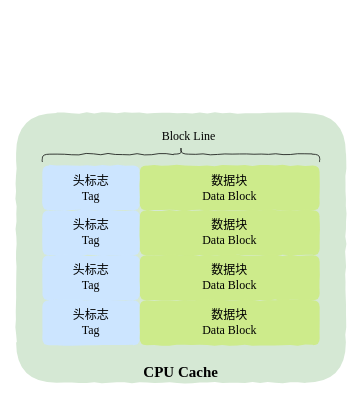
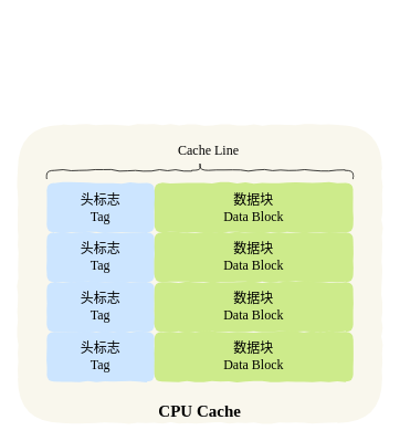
  <mxCell id="0" />
  <mxCell id="1" parent="0" />
- <mxCell id="2" value="&lt;font style=&quot;font-size: 20px&quot;&gt;&lt;b&gt;CPU Cache&lt;/b&gt;&lt;/font&gt;" style="rounded=1;whiteSpace=wrap;html=1;comic=1;fontFamily=Comic Sans MS;fontSize=16;fillColor=#d5e8d4;verticalAlign=bottom;strokeColor=none;" vertex="1" parent="1"><mxGeometry x="20.98" y="150" width="440" height="360" as="geometry" /></mxCell>
+ <mxCell id="2" value="&lt;font style=&quot;font-size: 20px&quot;&gt;&lt;b&gt;CPU Cache&lt;/b&gt;&lt;/font&gt;" style="rounded=1;whiteSpace=wrap;html=1;comic=1;fontFamily=Comic Sans MS;fontSize=16;fillColor=#f9f7ed;verticalAlign=bottom;strokeColor=none;" vertex="1" parent="1"><mxGeometry x="20.98" y="150" width="440" height="360" as="geometry" /></mxCell>
  <mxCell id="3" value="头标志&lt;br style=&quot;font-size: 16px&quot;&gt;Tag" style="rounded=1;whiteSpace=wrap;html=1;comic=1;fontSize=16;fontFamily=Comic Sans MS;fillColor=#cce5ff;strokeColor=none;" vertex="1" parent="1"><mxGeometry x="56" y="220" width="130" height="60" as="geometry" /></mxCell>
  <mxCell id="4" value="数据块&lt;br&gt;Data Block" style="rounded=1;whiteSpace=wrap;html=1;comic=1;fontSize=16;fontFamily=Comic Sans MS;fillColor=#cdeb8b;strokeColor=none;" vertex="1" parent="1"><mxGeometry x="186" y="220" width="240" height="60" as="geometry" /></mxCell>
  <mxCell id="5" value="头标志&lt;br style=&quot;font-size: 16px&quot;&gt;Tag" style="rounded=1;whiteSpace=wrap;html=1;comic=1;fontSize=16;fontFamily=Comic Sans MS;fillColor=#cce5ff;strokeColor=none;" vertex="1" parent="1"><mxGeometry x="56" y="280" width="130" height="60" as="geometry" /></mxCell>
  <mxCell id="6" value="数据块&lt;br&gt;Data Block" style="rounded=1;whiteSpace=wrap;html=1;comic=1;fontSize=16;fontFamily=Comic Sans MS;fillColor=#cdeb8b;strokeColor=none;" vertex="1" parent="1"><mxGeometry x="186" y="280" width="240" height="60" as="geometry" /></mxCell>
  <mxCell id="7" value="头标志&lt;br style=&quot;font-size: 16px&quot;&gt;Tag" style="rounded=1;whiteSpace=wrap;html=1;comic=1;fontSize=16;fontFamily=Comic Sans MS;fillColor=#cce5ff;strokeColor=none;" vertex="1" parent="1"><mxGeometry x="56" y="340" width="130" height="60" as="geometry" /></mxCell>
  <mxCell id="8" value="数据块&lt;br&gt;Data Block" style="rounded=1;whiteSpace=wrap;html=1;comic=1;fontSize=16;fontFamily=Comic Sans MS;fillColor=#cdeb8b;strokeColor=none;" vertex="1" parent="1"><mxGeometry x="186" y="340" width="240" height="60" as="geometry" /></mxCell>
  <mxCell id="9" value="头标志&lt;br style=&quot;font-size: 16px&quot;&gt;Tag" style="rounded=1;whiteSpace=wrap;html=1;comic=1;fontSize=16;fontFamily=Comic Sans MS;fillColor=#cce5ff;strokeColor=none;" vertex="1" parent="1"><mxGeometry x="56" y="400" width="130" height="60" as="geometry" /></mxCell>
  <mxCell id="10" value="数据块&lt;br&gt;Data Block" style="rounded=1;whiteSpace=wrap;html=1;comic=1;fontSize=16;fontFamily=Comic Sans MS;fillColor=#cdeb8b;strokeColor=none;" vertex="1" parent="1"><mxGeometry x="186" y="400" width="240" height="60" as="geometry" /></mxCell>
  <mxCell id="11" value="" style="shape=curlyBracket;whiteSpace=wrap;html=1;rounded=1;comic=1;fontFamily=Comic Sans MS;fontSize=16;rotation=90;" vertex="1" parent="1"><mxGeometry x="230.98" y="20" width="20" height="370" as="geometry" /></mxCell>
- <mxCell id="12" value="Block Line" style="text;html=1;align=center;verticalAlign=middle;resizable=0;points=[];autosize=1;fontSize=16;fontFamily=Comic Sans MS;" vertex="1" parent="1"><mxGeometry x="206" y="170" width="90" height="20" as="geometry" /></mxCell>
+ <mxCell id="12" value="Cache Line" style="text;html=1;align=center;verticalAlign=middle;resizable=0;points=[];autosize=1;fontSize=16;fontFamily=Comic Sans MS;" vertex="1" parent="1"><mxGeometry x="206" y="170" width="90" height="20" as="geometry" /></mxCell>
